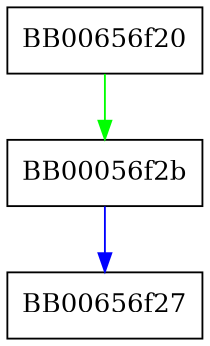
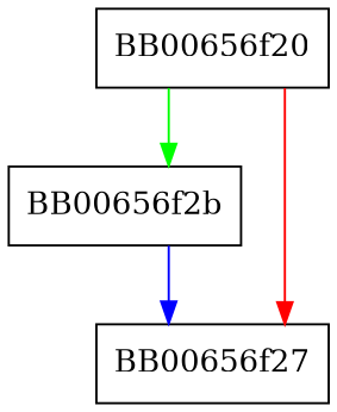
  digraph {
    splines=ortho
    node [shape=box]
    BB00656f20
-   BB00656f2b [label=BB00056f2b]
+   BB00656f2b
    BB00656f27
    BB00656f20 -> BB00656f2b [color=green]
+   BB00656f20 -> BB00656f27 [color=red]
    BB00656f2b -> BB00656f27 [color=blue]
  }
